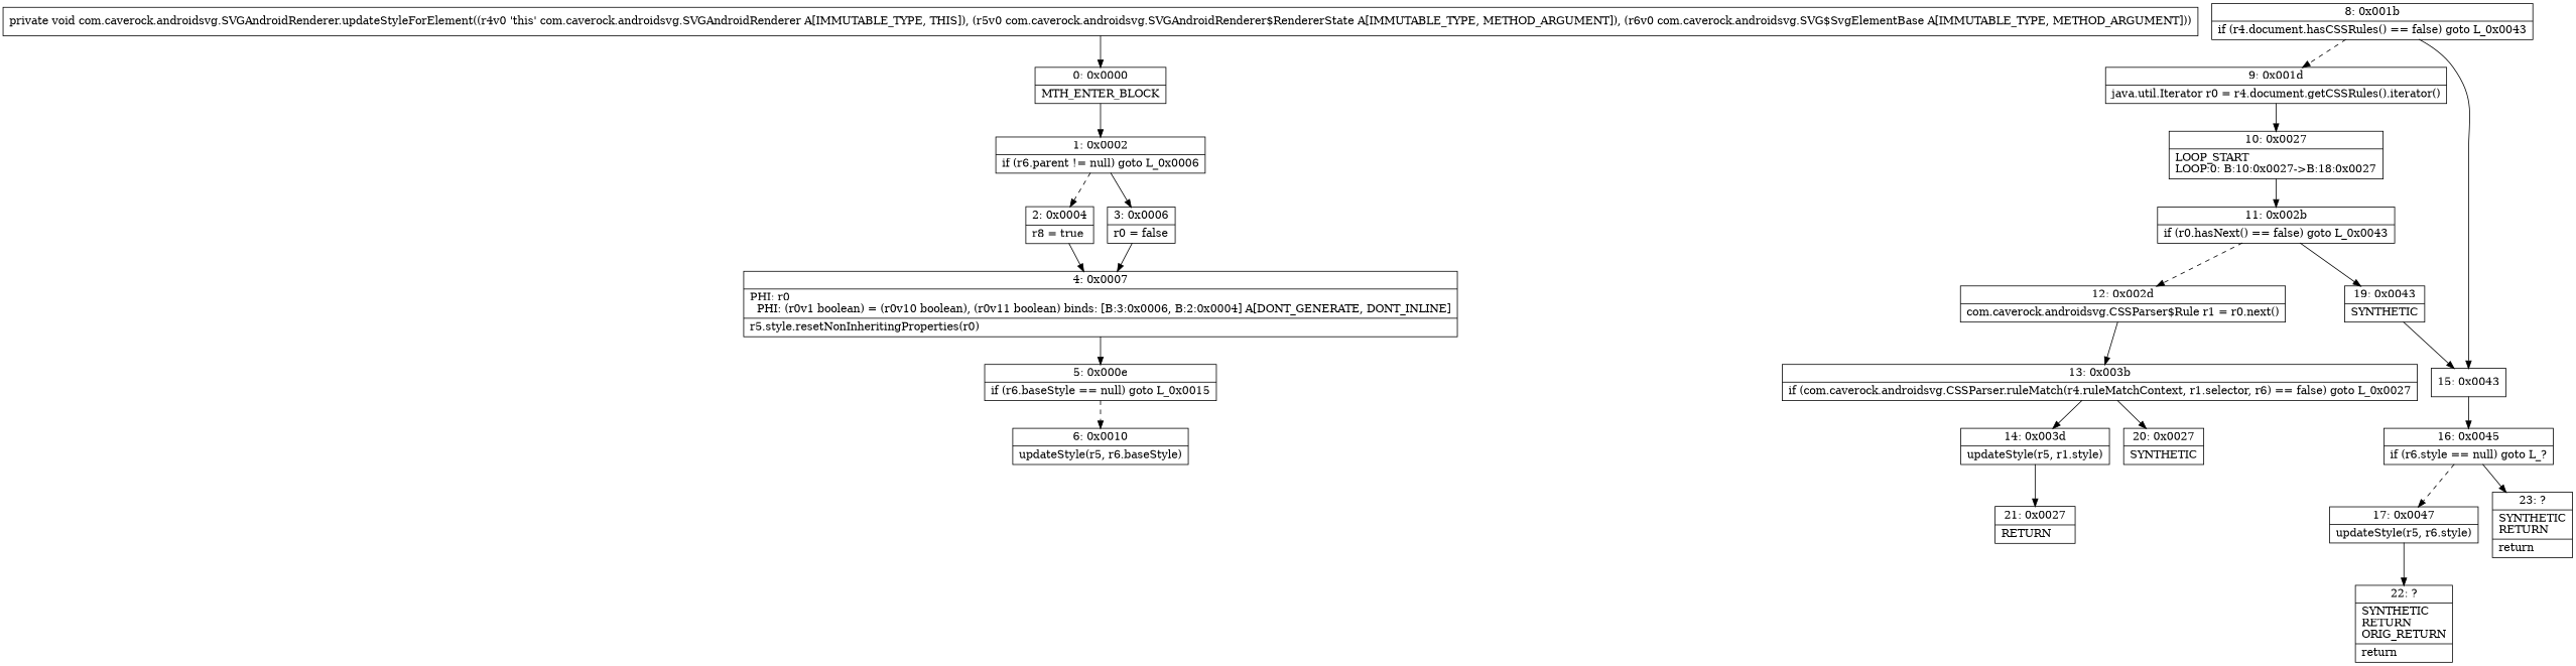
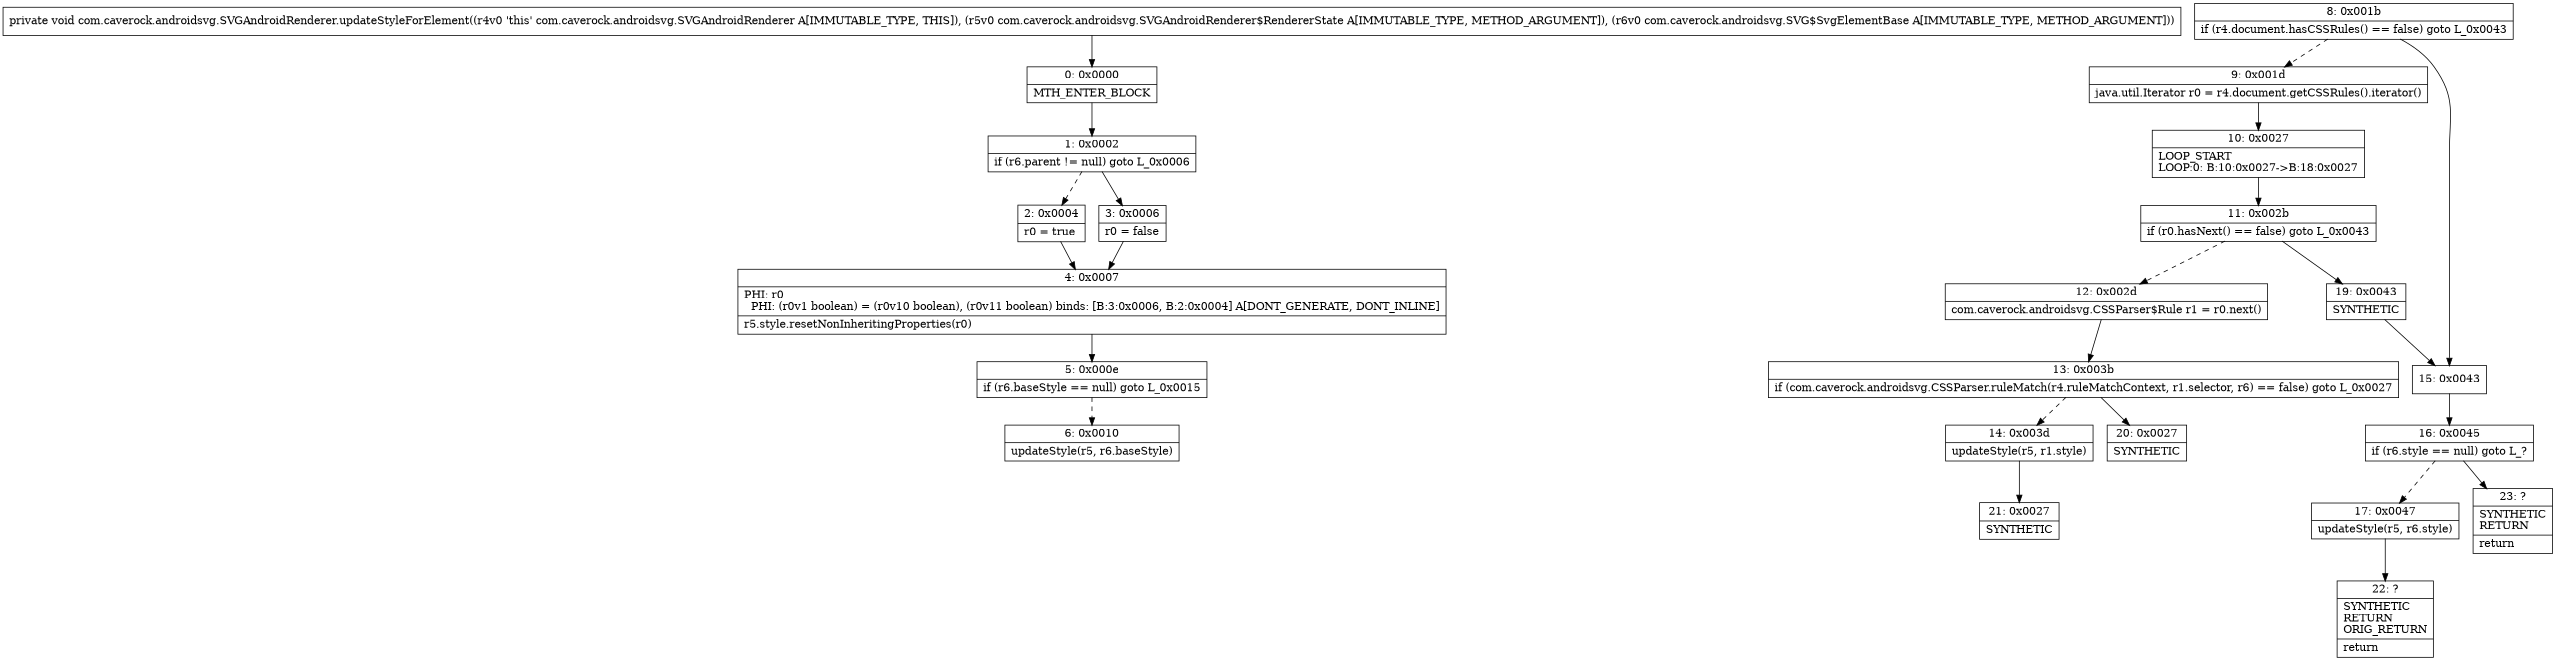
  digraph {
    node [shape=record]
    n1 [label="{0\:\ 0x0000|MTH_ENTER_BLOCK\l}"]
    n2 [label="{1\:\ 0x0002|if (r6.parent != null) goto L_0x0006\l}"]
-   n3 [label="{2\:\ 0x0004|r8 = true\l}"]
+   n3 [label="{2\:\ 0x0004|r0 = true\l}"]
    n4 [label="{3\:\ 0x0006|r0 = false\l}"]
    n5 [label="{4\:\ 0x0007|PHI: r0 \l  PHI: (r0v1 boolean) = (r0v10 boolean), (r0v11 boolean) binds: [B:3:0x0006, B:2:0x0004] A[DONT_GENERATE, DONT_INLINE]\l|r5.style.resetNonInheritingProperties(r0)\l}"]
    n6 [label="{5\:\ 0x000e|if (r6.baseStyle == null) goto L_0x0015\l}"]
    n7 [label="{6\:\ 0x0010|updateStyle(r5, r6.baseStyle)\l}"]
    n8 [label="{8\:\ 0x001b|if (r4.document.hasCSSRules() == false) goto L_0x0043\l}"]
    n9 [label="{9\:\ 0x001d|java.util.Iterator r0 = r4.document.getCSSRules().iterator()\l}"]
    n10 [label="{15\:\ 0x0043}"]
    n11 [label="{10\:\ 0x0027|LOOP_START\lLOOP:0: B:10:0x0027\-\>B:18:0x0027\l}"]
    n12 [label="{16\:\ 0x0045|if (r6.style == null) goto L_?\l}"]
    n13 [label="{11\:\ 0x002b|if (r0.hasNext() == false) goto L_0x0043\l}"]
    n14 [label="{12\:\ 0x002d|com.caverock.androidsvg.CSSParser$Rule r1 = r0.next()\l}"]
    n15 [label="{19\:\ 0x0043|SYNTHETIC\l}"]
    n16 [label="{13\:\ 0x003b|if (com.caverock.androidsvg.CSSParser.ruleMatch(r4.ruleMatchContext, r1.selector, r6) == false) goto L_0x0027\l}"]
    n17 [label="{14\:\ 0x003d|updateStyle(r5, r1.style)\l}"]
    n18 [label="{20\:\ 0x0027|SYNTHETIC\l}"]
-   n19 [label="{21\:\ 0x0027|RETURN\l}"]
+   n19 [label="{21\:\ 0x0027|SYNTHETIC\l}"]
    n20 [label="{17\:\ 0x0047|updateStyle(r5, r6.style)\l}"]
    n21 [label="{23\:\ ?|SYNTHETIC\lRETURN\l|return\l}"]
    n22 [label="{22\:\ ?|SYNTHETIC\lRETURN\lORIG_RETURN\l|return\l}"]
    n23 [label="{private void com.caverock.androidsvg.SVGAndroidRenderer.updateStyleForElement((r4v0 'this' com.caverock.androidsvg.SVGAndroidRenderer A[IMMUTABLE_TYPE, THIS]), (r5v0 com.caverock.androidsvg.SVGAndroidRenderer$RendererState A[IMMUTABLE_TYPE, METHOD_ARGUMENT]), (r6v0 com.caverock.androidsvg.SVG$SvgElementBase A[IMMUTABLE_TYPE, METHOD_ARGUMENT])) }"]
    n1 -> n2
    n2 -> n3 [style=dashed]
    n2 -> n4
    n3 -> n5
    n4 -> n5
    n5 -> n6
    n6 -> n7 [style=dashed]
    n8 -> n9 [style=dashed]
    n8 -> n10
    n9 -> n11
    n10 -> n12
    n11 -> n13
    n12 -> n20 [style=dashed]
    n12 -> n21
    n13 -> n14 [style=dashed]
    n13 -> n15
    n14 -> n16
    n15 -> n10
-   n16 -> n17 [style=solid]
+   n16 -> n17 [style=dashed]
    n16 -> n18
    n17 -> n19
    n20 -> n22
    n23 -> n1
  }
